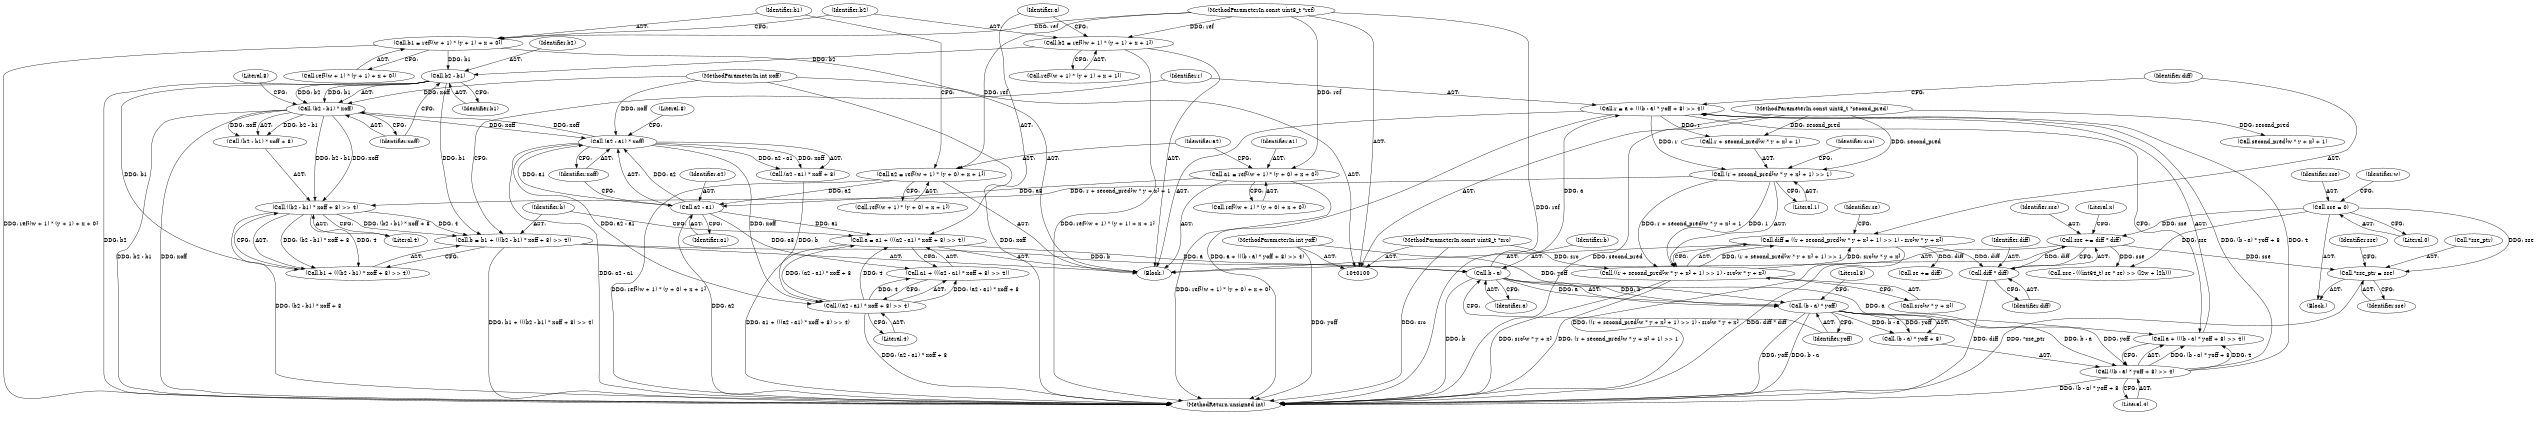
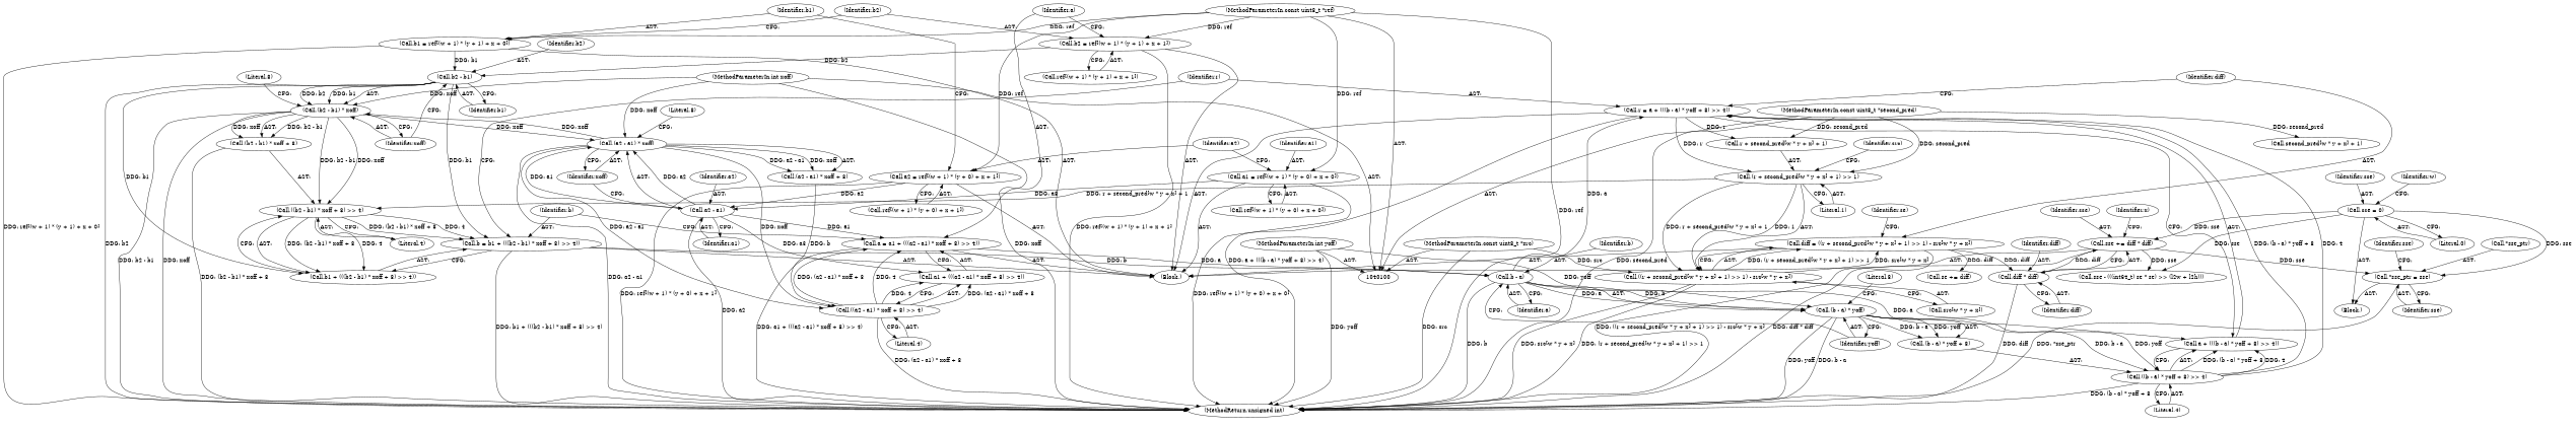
  digraph {
    n1 [label="(Call,*sse_ptr = sse)"]
    n2 [label="(Block,)"]
    n3 [label="(Identifier,sse)"]
    n4 [label="(MethodReturn,unsigned int)"]
    n5 [label="(Call,sse += diff * diff)"]
    n6 [label="(Call,diff * diff)"]
    n7 [label="(Block,)"]
    n8 [label="(Call,sse - (((int64_t) se * se) >> (l2w + l2h)))"]
    n9 [label="(Identifier,diff)"]
    n10 [label="(Call,diff = ((r + second_pred[w * y + x] + 1) >> 1) - src[w * y + x])"]
    n11 [label="(Call,((r + second_pred[w * y + x] + 1) >> 1) - src[w * y + x])"]
    n12 [label="(Call,se += diff)"]
    n13 [label="(Call,src[w * y + x])"]
    n14 [label="(Call,(r + second_pred[w * y + x] + 1) >> 1)"]
    n15 [label="(Literal,1)"]
    n16 [label="(Call,((b2 - b1) * xoff + 8) >> 4)"]
    n17 [label="(Call,r = a + (((b - a) * yoff + 8) >> 4))"]
    n18 [label="(Call,a + (((b - a) * yoff + 8) >> 4))"]
    n19 [label="(Call,r + second_pred[w * y + x] + 1)"]
    n20 [label="(Call,((b - a) * yoff + 8) >> 4)"]
    n21 [label="(Call,b - a)"]
    n22 [label="(Call,(b - a) * yoff)"]
    n23 [label="(Identifier,a)"]
    n24 [label="(Call,(b - a) * yoff + 8)"]
    n25 [label="(Identifier,yoff)"]
    n26 [label="(Call,b = b1 + (((b2 - b1) * xoff + 8) >> 4))"]
    n27 [label="(Call,b1 + (((b2 - b1) * xoff + 8) >> 4))"]
    n28 [label="(Call,b2 - b1)"]
    n29 [label="(Call,(b2 - b1) * xoff)"]
    n30 [label="(Identifier,b1)"]
    n31 [label="(Call,(a2 - a1) * xoff)"]
    n32 [label="(Identifier,xoff)"]
    n33 [label="(Call,(b2 - b1) * xoff + 8)"]
    n34 [label="(Call,b2 = ref[(w + 1) * (y + 1) + x + 1])"]
    n35 [label="(Call,ref[(w + 1) * (y + 1) + x + 1])"]
    n36 [label="(MethodParameterIn,const uint8_t *ref)"]
    n37 [label="(Call,b1 = ref[(w + 1) * (y + 1) + x + 0])"]
    n38 [label="(Call,a2 = ref[(w + 1) * (y + 0) + x + 1])"]
    n39 [label="(Call,a1 = ref[(w + 1) * (y + 0) + x + 0])"]
    n40 [label=1040100]
-   n41 [label="(Call,ref[(w + 1) * (y + 1) + x + 0])"]
    n42 [label="(Call,a2 - a1)"]
    n43 [label="(Call,ref[(w + 1) * (y + 0) + x + 1])"]
    n44 [label="(Call,ref[(w + 1) * (y + 0) + x + 0])"]
    n45 [label="(Literal,4)"]
    n46 [label="(Call,((a2 - a1) * xoff + 8) >> 4)"]
    n47 [label="(Call,(a2 - a1) * xoff + 8)"]
    n48 [label="(Identifier,xoff)"]
    n49 [label="(Call,a = a1 + (((a2 - a1) * xoff + 8) >> 4))"]
    n50 [label="(Call,a1 + (((a2 - a1) * xoff + 8) >> 4))"]
    n51 [label="(Literal,4)"]
    n52 [label="(Identifier,a1)"]
    n53 [label="(MethodParameterIn,int xoff)"]
    n54 [label="(Literal,4)"]
    n55 [label="(MethodParameterIn,int yoff)"]
    n56 [label="(MethodParameterIn,const uint8_t *second_pred)"]
    n57 [label="(Call,second_pred[w * y + x] + 1)"]
    n58 [label="(MethodParameterIn,const uint8_t *src)"]
    n59 [label="(Call,sse = 0)"]
    n60 [label="(Literal,0)"]
    n61 [label="(Literal,8)"]
    n62 [label="(Identifier,r)"]
    n63 [label="(Identifier,b1)"]
    n64 [label="(Identifier,b)"]
    n65 [label="(Call,*sse_ptr)"]
    n66 [label="(Literal,8)"]
    n67 [label="(Identifier,a2)"]
    n68 [label="(Identifier,sse)"]
    n69 [label="(Identifier,w)"]
    n70 [label="(Identifier,a1)"]
    n71 [label="(Literal,8)"]
    n72 [label="(Identifier,b2)"]
    n73 [label="(Identifier,b)"]
    n74 [label="(Identifier,sse)"]
    n75 [label="(Identifier,se)"]
    n76 [label="(Identifier,diff)"]
    n77 [label="(Identifier,diff)"]
    n78 [label="(Identifier,src)"]
    n79 [label="(Identifier,a)"]
    n80 [label="(Identifier,a2)"]
-   n81 [label="(Literal,x)"]
+   n81 [label="(Identifier,x)"]
    n82 [label="(Identifier,b2)"]
    n83 [label="(Identifier,sse)"]
    n1 -> n2 [label="AST: "]
    n1 -> n3 [label="CFG: "]
    n1 -> n4 [label="DDG: *sse_ptr"]
    n3 -> n1 [label="AST: "]
    n5 -> n1 [label="DDG: sse"]
    n5 -> n4 [label="DDG: diff * diff"]
    n5 -> n6 [label="CFG: "]
    n5 -> n7 [label="AST: "]
    n5 -> n8 [label="DDG: sse"]
    n6 -> n4 [label="DDG: diff"]
    n6 -> n5 [label="AST: "]
    n6 -> n5 [label="DDG: diff"]
    n6 -> n9 [label="CFG: "]
    n9 -> n6 [label="AST: "]
    n10 -> n4 [label="DDG: ((r + second_pred[w * y + x] + 1) >> 1) - src[w * y + x]"]
    n10 -> n6 [label="DDG: diff"]
    n10 -> n7 [label="AST: "]
    n10 -> n11 [label="CFG: "]
    n10 -> n12 [label="DDG: diff"]
    n11 -> n4 [label="DDG: src[w * y + x]"]
    n11 -> n4 [label="DDG: (r + second_pred[w * y + x] + 1) >> 1"]
    n11 -> n10 [label="AST: "]
    n11 -> n10 [label="DDG: (r + second_pred[w * y + x] + 1) >> 1"]
    n11 -> n10 [label="DDG: src[w * y + x]"]
    n11 -> n13 [label="CFG: "]
    n13 -> n11 [label="AST: "]
    n14 -> n11 [label="AST: "]
    n14 -> n11 [label="DDG: r + second_pred[w * y + x] + 1"]
    n14 -> n11 [label="DDG: 1"]
    n14 -> n15 [label="CFG: "]
    n14 -> n16 [label="DDG: r + second_pred[w * y + x] + 1"]
    n15 -> n14 [label="AST: "]
-   n16 -> n4 [label="DDG: (b2 - b1) * xoff + 8"]
+   n33 -> n4 [label="DDG: (b2 - b1) * xoff + 8"]
    n16 -> n26 [label="DDG: (b2 - b1) * xoff + 8"]
    n16 -> n26 [label="DDG: 4"]
    n16 -> n27 [label="AST: "]
    n16 -> n27 [label="DDG: (b2 - b1) * xoff + 8"]
    n16 -> n27 [label="DDG: 4"]
    n16 -> n45 [label="CFG: "]
    n17 -> n4 [label="DDG: a + (((b - a) * yoff + 8) >> 4)"]
    n17 -> n7 [label="AST: "]
    n17 -> n14 [label="DDG: r"]
    n17 -> n18 [label="CFG: "]
    n17 -> n19 [label="DDG: r"]
    n18 -> n17 [label="AST: "]
    n18 -> n20 [label="CFG: "]
    n19 -> n14 [label="AST: "]
    n20 -> n4 [label="DDG: (b - a) * yoff + 8"]
    n20 -> n17 [label="DDG: (b - a) * yoff + 8"]
    n20 -> n17 [label="DDG: 4"]
    n20 -> n18 [label="AST: "]
    n20 -> n18 [label="DDG: (b - a) * yoff + 8"]
    n20 -> n18 [label="DDG: 4"]
    n20 -> n54 [label="CFG: "]
    n21 -> n4 [label="DDG: b"]
    n21 -> n17 [label="DDG: a"]
    n21 -> n18 [label="DDG: a"]
    n21 -> n22 [label="AST: "]
    n21 -> n22 [label="DDG: b"]
    n21 -> n22 [label="DDG: a"]
    n21 -> n23 [label="CFG: "]
    n22 -> n4 [label="DDG: yoff"]
    n22 -> n4 [label="DDG: b - a"]
    n22 -> n20 [label="DDG: b - a"]
    n22 -> n20 [label="DDG: yoff"]
    n22 -> n24 [label="AST: "]
    n22 -> n24 [label="DDG: b - a"]
    n22 -> n24 [label="DDG: yoff"]
    n22 -> n25 [label="CFG: "]
    n23 -> n21 [label="AST: "]
    n24 -> n20 [label="AST: "]
    n25 -> n21 [label="CFG: "]
    n25 -> n22 [label="AST: "]
    n26 -> n4 [label="DDG: b1 + (((b2 - b1) * xoff + 8) >> 4)"]
    n26 -> n7 [label="AST: "]
    n26 -> n21 [label="DDG: b"]
    n26 -> n27 [label="CFG: "]
    n27 -> n16 [label="CFG: "]
    n27 -> n26 [label="AST: "]
    n28 -> n4 [label="DDG: b2"]
    n28 -> n26 [label="DDG: b1"]
    n28 -> n27 [label="DDG: b1"]
    n28 -> n29 [label="AST: "]
    n28 -> n29 [label="DDG: b2"]
    n28 -> n29 [label="DDG: b1"]
    n28 -> n30 [label="CFG: "]
    n29 -> n4 [label="DDG: b2 - b1"]
    n29 -> n4 [label="DDG: xoff"]
    n29 -> n16 [label="DDG: b2 - b1"]
    n29 -> n16 [label="DDG: xoff"]
    n29 -> n31 [label="DDG: xoff"]
    n29 -> n32 [label="CFG: "]
    n29 -> n33 [label="AST: "]
    n29 -> n33 [label="DDG: b2 - b1"]
    n29 -> n33 [label="DDG: xoff"]
    n30 -> n28 [label="AST: "]
    n31 -> n4 [label="DDG: a2 - a1"]
    n31 -> n29 [label="DDG: xoff"]
    n31 -> n46 [label="DDG: a2 - a1"]
    n31 -> n46 [label="DDG: xoff"]
    n31 -> n47 [label="AST: "]
    n31 -> n47 [label="DDG: a2 - a1"]
    n31 -> n47 [label="DDG: xoff"]
    n31 -> n48 [label="CFG: "]
    n32 -> n28 [label="CFG: "]
    n32 -> n29 [label="AST: "]
    n33 -> n16 [label="AST: "]
    n34 -> n4 [label="DDG: ref[(w + 1) * (y + 1) + x + 1]"]
    n34 -> n7 [label="AST: "]
    n34 -> n28 [label="DDG: b2"]
    n34 -> n35 [label="CFG: "]
    n35 -> n34 [label="AST: "]
    n36 -> n4 [label="DDG: ref"]
    n36 -> n34 [label="DDG: ref"]
    n36 -> n37 [label="DDG: ref"]
    n36 -> n38 [label="DDG: ref"]
    n36 -> n39 [label="DDG: ref"]
    n36 -> n40 [label="AST: "]
    n37 -> n4 [label="DDG: ref[(w + 1) * (y + 1) + x + 0]"]
    n37 -> n7 [label="AST: "]
    n37 -> n28 [label="DDG: b1"]
-   n37 -> n41 [label="CFG: "]
    n38 -> n4 [label="DDG: ref[(w + 1) * (y + 0) + x + 1]"]
    n38 -> n7 [label="AST: "]
    n38 -> n42 [label="DDG: a2"]
    n38 -> n43 [label="CFG: "]
    n39 -> n4 [label="DDG: ref[(w + 1) * (y + 0) + x + 0]"]
    n39 -> n7 [label="AST: "]
    n39 -> n42 [label="DDG: a8"]
    n39 -> n44 [label="CFG: "]
-   n41 -> n37 [label="AST: "]
    n42 -> n4 [label="DDG: a2"]
    n42 -> n31 [label="AST: "]
    n42 -> n31 [label="DDG: a2"]
    n42 -> n31 [label="DDG: a1"]
    n42 -> n49 [label="DDG: a1"]
    n42 -> n50 [label="DDG: a3"]
    n42 -> n52 [label="CFG: "]
    n43 -> n38 [label="AST: "]
    n44 -> n39 [label="AST: "]
    n45 -> n16 [label="AST: "]
    n46 -> n4 [label="DDG: (a2 - a1) * xoff + 8"]
    n46 -> n49 [label="DDG: (a2 - a1) * xoff + 8"]
    n46 -> n49 [label="DDG: 4"]
    n46 -> n50 [label="AST: "]
    n46 -> n50 [label="DDG: (a2 - a1) * xoff + 8"]
    n46 -> n50 [label="DDG: 4"]
    n46 -> n51 [label="CFG: "]
    n47 -> n46 [label="DDG: b"]
    n48 -> n31 [label="AST: "]
    n48 -> n42 [label="CFG: "]
    n49 -> n4 [label="DDG: a1 + (((a2 - a1) * xoff + 8) >> 4)"]
    n49 -> n7 [label="AST: "]
    n49 -> n21 [label="DDG: a"]
    n49 -> n50 [label="CFG: "]
    n50 -> n46 [label="CFG: "]
    n50 -> n49 [label="AST: "]
    n51 -> n46 [label="AST: "]
    n52 -> n42 [label="AST: "]
    n53 -> n4 [label="DDG: xoff"]
    n53 -> n29 [label="DDG: xoff"]
    n53 -> n31 [label="DDG: xoff"]
    n53 -> n40 [label="AST: "]
    n54 -> n20 [label="AST: "]
    n55 -> n4 [label="DDG: yoff"]
    n55 -> n22 [label="DDG: yoff"]
    n55 -> n40 [label="AST: "]
    n56 -> n4 [label="DDG: second_pred"]
    n56 -> n14 [label="DDG: second_pred"]
    n56 -> n19 [label="DDG: second_pred"]
    n56 -> n40 [label="AST: "]
    n56 -> n57 [label="DDG: second_pred"]
    n58 -> n4 [label="DDG: src"]
    n58 -> n11 [label="DDG: src"]
    n58 -> n40 [label="AST: "]
    n59 -> n1 [label="DDG: sse"]
    n59 -> n2 [label="AST: "]
    n59 -> n5 [label="DDG: sse"]
    n59 -> n8 [label="DDG: sse"]
    n59 -> n60 [label="CFG: "]
    n60 -> n59 [label="AST: "]
    n61 -> n29 [label="CFG: "]
    n62 -> n17 [label="AST: "]
    n62 -> n26 [label="CFG: "]
    n63 -> n37 [label="AST: "]
    n63 -> n38 [label="CFG: "]
    n64 -> n26 [label="AST: "]
    n64 -> n49 [label="CFG: "]
    n65 -> n1 [label="AST: "]
    n66 -> n22 [label="CFG: "]
    n67 -> n42 [label="AST: "]
    n68 -> n5 [label="AST: "]
    n69 -> n59 [label="CFG: "]
    n70 -> n39 [label="AST: "]
    n71 -> n31 [label="CFG: "]
    n72 -> n34 [label="AST: "]
    n72 -> n37 [label="CFG: "]
    n73 -> n21 [label="AST: "]
    n74 -> n59 [label="AST: "]
    n75 -> n10 [label="CFG: "]
    n76 -> n6 [label="AST: "]
    n77 -> n10 [label="AST: "]
    n77 -> n17 [label="CFG: "]
    n78 -> n14 [label="CFG: "]
    n79 -> n34 [label="CFG: "]
    n79 -> n49 [label="AST: "]
    n80 -> n38 [label="AST: "]
    n80 -> n39 [label="CFG: "]
    n81 -> n5 [label="CFG: "]
    n82 -> n28 [label="AST: "]
    n83 -> n1 [label="CFG: "]
  }
